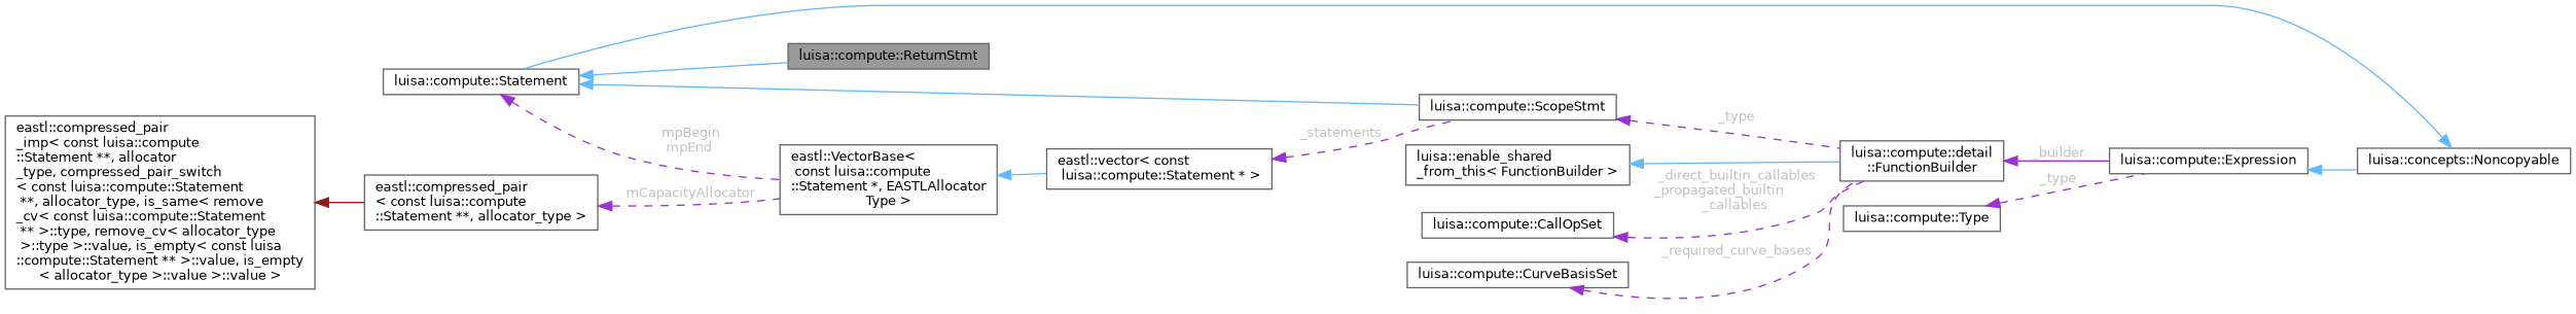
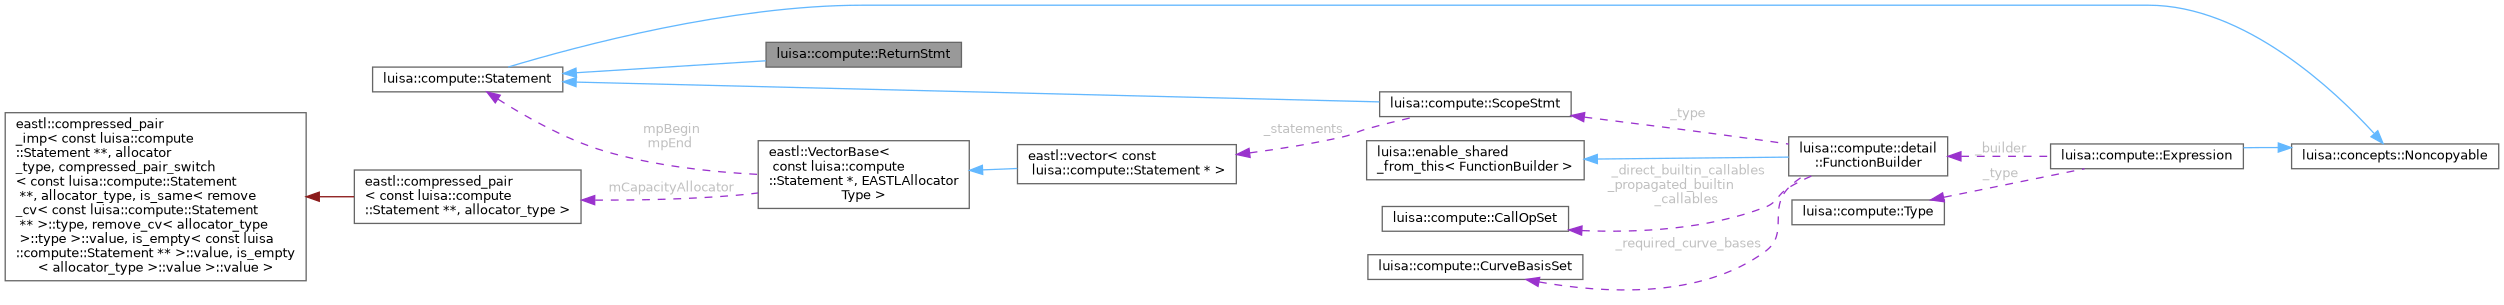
  digraph {
    rankdir=LR
    node [color=gray40 fillcolor=white fontname=Helvetica fontsize=10 shape=box style=filled]
    edge [color=darkorchid3 dir=back fontname=Helvetica fontsize=10 labelfontname=Helvetica labelfontsize=10 style=dashed fontcolor=grey]
    n1 [fillcolor=grey60 fontcolor=black height=0.2 label="luisa::compute::ReturnStmt" width=0.4]
    n2 [height=0.2 label="luisa::compute::Statement" width=0.4]
    n3 [height=0.2 label="luisa::compute::ScopeStmt" width=0.4]
    n4 [height=0.2 label="eastl::VectorBase\<\l const luisa::compute\l::Statement *, EASTLAllocator\lType \>" width=0.4]
    n5 [height=0.2 label="luisa::compute::detail\l::FunctionBuilder" width=0.4]
    n6 [height=0.2 label="eastl::vector\< const\l luisa::compute::Statement * \>" width=0.4]
    n7 [height=0.2 label="luisa::concepts::Noncopyable" width=0.4]
    n8 [height=0.2 label="luisa::compute::Expression" width=0.4]
    n9 [height=0.2 label="luisa::compute::Type" width=0.4]
    n10 [height=0.2 label="luisa::enable_shared\l_from_this\< FunctionBuilder \>" width=0.4]
    n11 [height=0.2 label="eastl::compressed_pair\l\< const luisa::compute\l::Statement **, allocator_type \>" width=0.4]
    n12 [height=0.2 label="eastl::compressed_pair\l_imp\< const luisa::compute\l::Statement **, allocator\l_type, compressed_pair_switch\l\< const luisa::compute::Statement\l **, allocator_type, is_same\< remove\l_cv\< const luisa::compute::Statement\l ** \>::type, remove_cv\< allocator_type\l \>::type \>::value, is_empty\< const luisa\l::compute::Statement ** \>::value, is_empty\l\< allocator_type \>::value \>::value \>" width=0.4]
    n13 [height=0.2 label="luisa::compute::CallOpSet" width=0.4]
    n14 [height=0.2 label="luisa::compute::CurveBasisSet" width=0.4]
    n2 -> n1 [color=steelblue1 style=solid fontcolor=""]
    n2 -> n3 [color=steelblue1 style=solid fontcolor=""]
    n2 -> n4 [label=" mpBegin\nmpEnd"]
    n3 -> n5 [label=" _type"]
    n4 -> n6 [color=steelblue1 style=solid fontcolor=""]
-   n5 -> n8 [label=" _builder" style=solid]
+   n5 -> n8 [label=" _builder"]
    n6 -> n3 [label=" _statements"]
    n7 -> n2 [color=steelblue1 style=solid fontcolor=""]
-   n8 -> n7 [color=steelblue1 style=solid fontcolor=""]
+   n7 -> n8 [color=steelblue1 style=solid fontcolor=""]
    n9 -> n8 [label=" _type"]
    n10 -> n5 [color=steelblue1 style=solid fontcolor=""]
    n11 -> n4 [label=" mCapacityAllocator"]
    n12 -> n11 [color=firebrick4 style=solid fontcolor=""]
    n13 -> n5 [label=" _direct_builtin_callables\n_propagated_builtin\l_callables"]
    n14 -> n5 [label=" _required_curve_bases"]
  }
